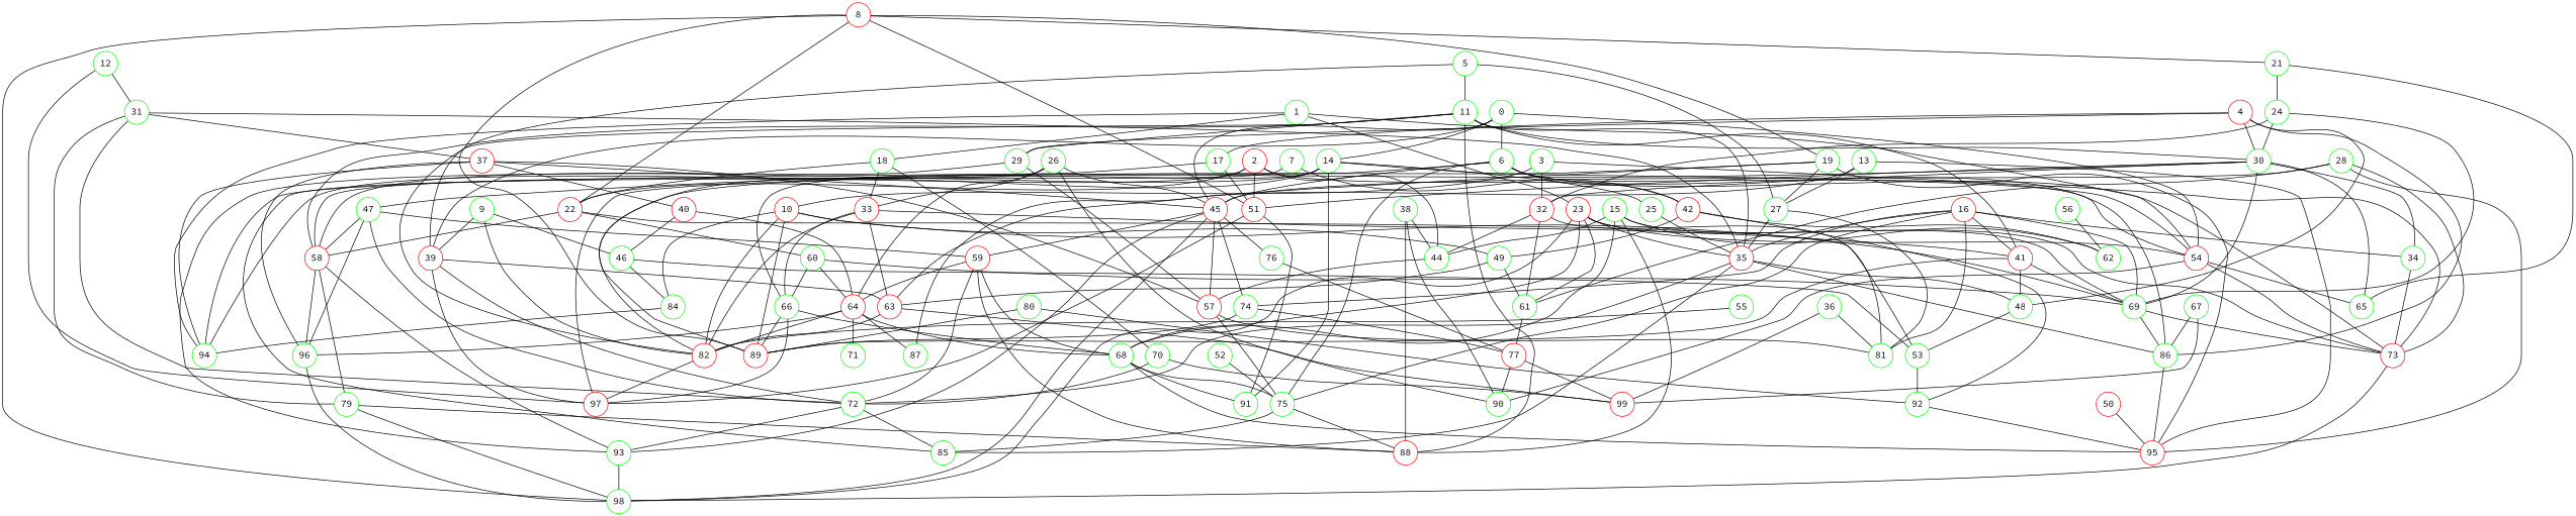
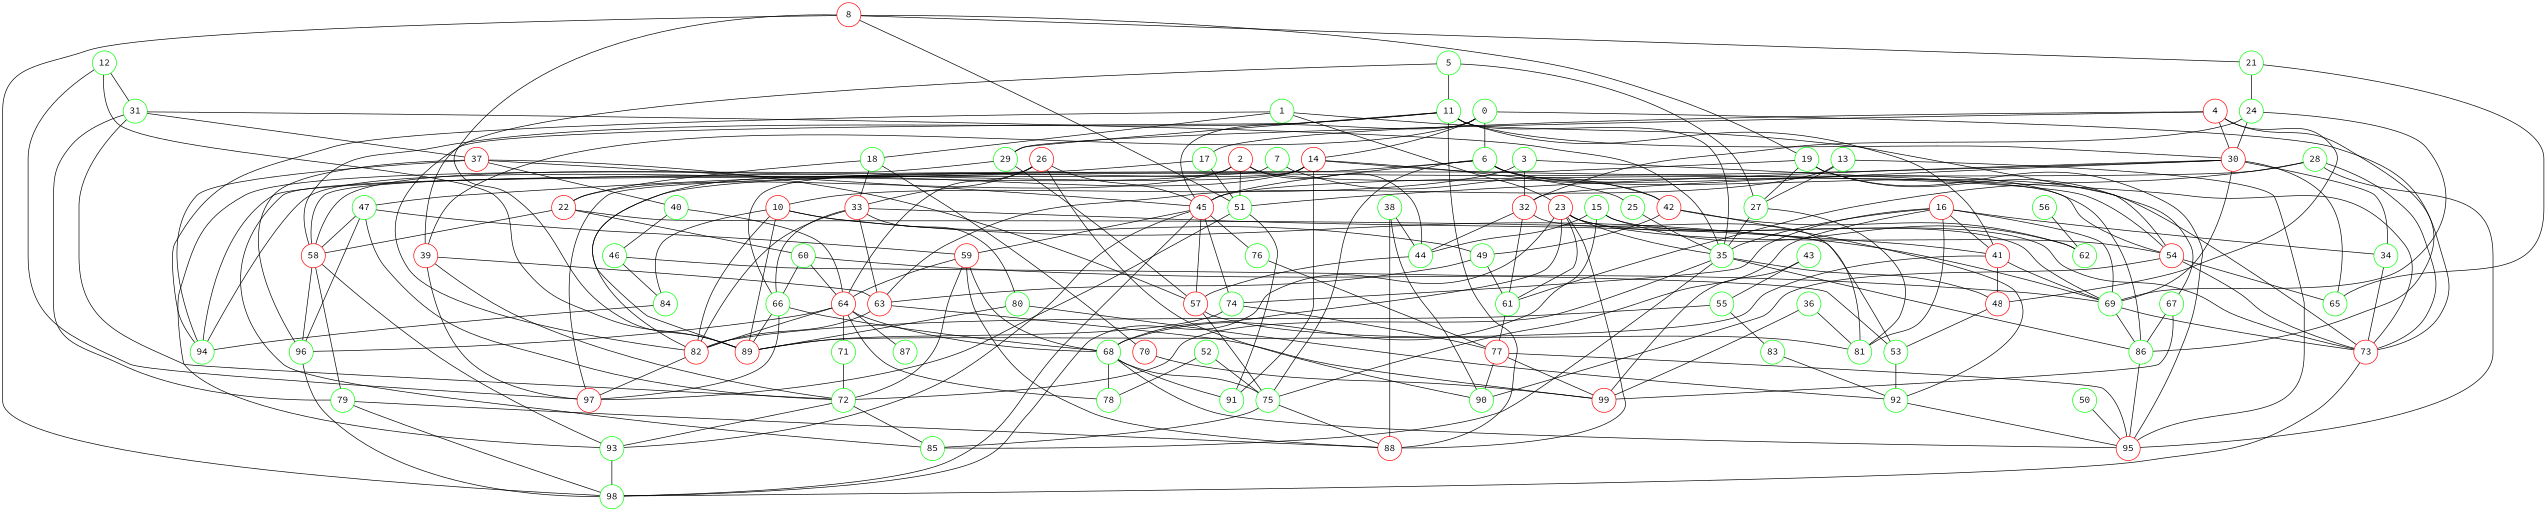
  graph {
    fontname="Source Code Pro"
    node [color=green fillcolor=white fixedsize=true fontname="Source Code Pro" shape=circle style=filled]
    edge [fontname="Source Code Pro"]
    0
    6
    45 [color=red]
    54 [color=red]
    39 [color=red]
-   14
+   14 [color=red]
    97 [color=red]
    86
    73 [color=red]
    42 [color=red]
    75
    98
    93
    57 [color=red]
    74
    59 [color=red]
    76
    90
    65
    63 [color=red]
    72
    91
    89 [color=red]
    66
    25
    58 [color=red]
    95 [color=red]
    49
    92
    62
    85
    88 [color=red]
    61
    77 [color=red]
    99 [color=red]
    82 [color=red]
    64 [color=red]
    96
    68
+   78
    71
    87
    81
-   35 [color=red]
+   35
    79
-   48
+   48 [color=red]
    53
    67
    1
    18
    94
    23 [color=red]
    33 [color=red]
    22 [color=red]
-   70
+   70 [color=red]
    69
    80
    41 [color=red]
    60
    84
    2 [color=red]
-   51 [color=red]
+   51
    44
    3
    32 [color=red]
    10 [color=red]
    4 [color=red]
    17
    29
-   30
+   30 [color=red]
    34
    47
    5
    11
    27
    7
    8 [color=red]
    19
    21
    24
-   9
    46
    12
    31
    37 [color=red]
-   40 [color=red]
+   40
    13
    15
    16 [color=red]
-   26
+   26 [color=red]
    28
    36
    38
+   43
    55
-   50 [color=red]
+   83
+   50
    52
    56
    0 -- 6
    0 -- 45
-   0 -- 54
+   0 -- 73
    0 -- 39
    0 -- 14
    6 -- 45
    6 -- 97
    6 -- 86
    6 -- 73
    6 -- 42
    6 -- 75
    45 -- 98
    45 -- 93
    45 -- 57
    45 -- 74
    45 -- 59
    45 -- 76
    54 -- 73
    54 -- 90
    54 -- 65
    39 -- 97
    39 -- 63
    39 -- 72
    14 -- 54
    14 -- 91
    14 -- 89
    14 -- 66
    14 -- 25
    14 -- 58
    86 -- 95
    73 -- 98
    42 -- 49
    42 -- 92
    42 -- 62
    75 -- 85
    75 -- 88
    93 -- 98
    57 -- 75
    57 -- 81
    74 -- 89
    74 -- 77
    59 -- 72
    59 -- 88
    59 -- 64
    59 -- 68
    76 -- 77
    63 -- 99
    63 -- 82
    72 -- 93
    72 -- 85
    66 -- 97
    66 -- 89
    66 -- 68
    25 -- 35
    58 -- 93
    58 -- 96
    58 -- 79
    49 -- 63
    49 -- 61
    92 -- 95
    61 -- 77
    77 -- 90
+   77 -- 95
    77 -- 99
    82 -- 97
    64 -- 82
    64 -- 96
    64 -- 68
+   64 -- 78
    64 -- 71
    64 -- 87
    96 -- 98
    68 -- 75
    68 -- 91
    68 -- 95
-   70 -- 72
+   68 -- 78
+   71 -- 72
    35 -- 86
    35 -- 72
    35 -- 85
    35 -- 48
    79 -- 98
    79 -- 88
    48 -- 53
    53 -- 92
    67 -- 86
    67 -- 99
    1 -- 54
    1 -- 18
    1 -- 94
    1 -- 23
    18 -- 33
    18 -- 22
    18 -- 70
    23 -- 54
    23 -- 98
-   15 -- 88
+   23 -- 88
    23 -- 61
    23 -- 68
    23 -- 35
    23 -- 69
    33 -- 63
    33 -- 66
    33 -- 82
+   33 -- 80
    33 -- 41
    22 -- 58
    22 -- 53
    22 -- 60
    70 -- 99
    69 -- 86
    69 -- 73
    80 -- 89
    80 -- 92
    41 -- 89
    41 -- 48
    41 -- 69
    60 -- 66
    60 -- 64
    60 -- 69
    84 -- 94
    2 -- 54
    2 -- 94
    2 -- 22
    2 -- 51
    2 -- 44
    51 -- 97
    51 -- 91
    44 -- 57
    3 -- 73
    3 -- 32
    3 -- 10
    32 -- 61
    32 -- 81
    32 -- 44
    10 -- 89
    10 -- 49
    10 -- 82
    10 -- 69
    10 -- 84
    4 -- 86
    4 -- 48
    4 -- 17
    4 -- 29
    4 -- 30
    17 -- 94
    17 -- 51
    29 -- 93
    29 -- 57
    30 -- 65
    30 -- 69
    30 -- 51
    30 -- 32
    30 -- 34
    30 -- 47
    34 -- 73
    47 -- 59
    47 -- 72
    47 -- 58
    47 -- 96
    5 -- 39
    5 -- 11
    5 -- 27
    11 -- 58
    11 -- 88
    11 -- 82
    11 -- 35
    11 -- 41
    11 -- 29
    11 -- 30
    27 -- 81
    27 -- 35
    7 -- 42
    7 -- 58
    8 -- 98
    8 -- 89
-   8 -- 22
    8 -- 51
    8 -- 19
    8 -- 21
    19 -- 95
    19 -- 82
-   19 -- 87
+   19 -- 67
    19 -- 27
    21 -- 65
    21 -- 24
    24 -- 69
    24 -- 32
    24 -- 30
-   9 -- 39
-   9 -- 82
-   9 -- 46
    46 -- 53
    46 -- 84
    12 -- 97
+   12 -- 89
    12 -- 31
    31 -- 72
    31 -- 35
    31 -- 79
    31 -- 37
    37 -- 45
    37 -- 57
    37 -- 96
    37 -- 94
    37 -- 40
    40 -- 64
    40 -- 46
    13 -- 63
    13 -- 95
    13 -- 27
    15 -- 73
    15 -- 62
    15 -- 68
    15 -- 44
    16 -- 75
    16 -- 74
    16 -- 81
    16 -- 35
    16 -- 69
    16 -- 41
    16 -- 34
    26 -- 45
    26 -- 90
    26 -- 85
    26 -- 64
    26 -- 33
    28 -- 45
    28 -- 73
    28 -- 95
    28 -- 61
    36 -- 99
    36 -- 81
    38 -- 90
    38 -- 88
    38 -- 44
+   43 -- 99
+   43 -- 55
    55 -- 82
+   55 -- 83
+   83 -- 92
    50 -- 95
    52 -- 75
+   52 -- 78
    56 -- 62
  }
